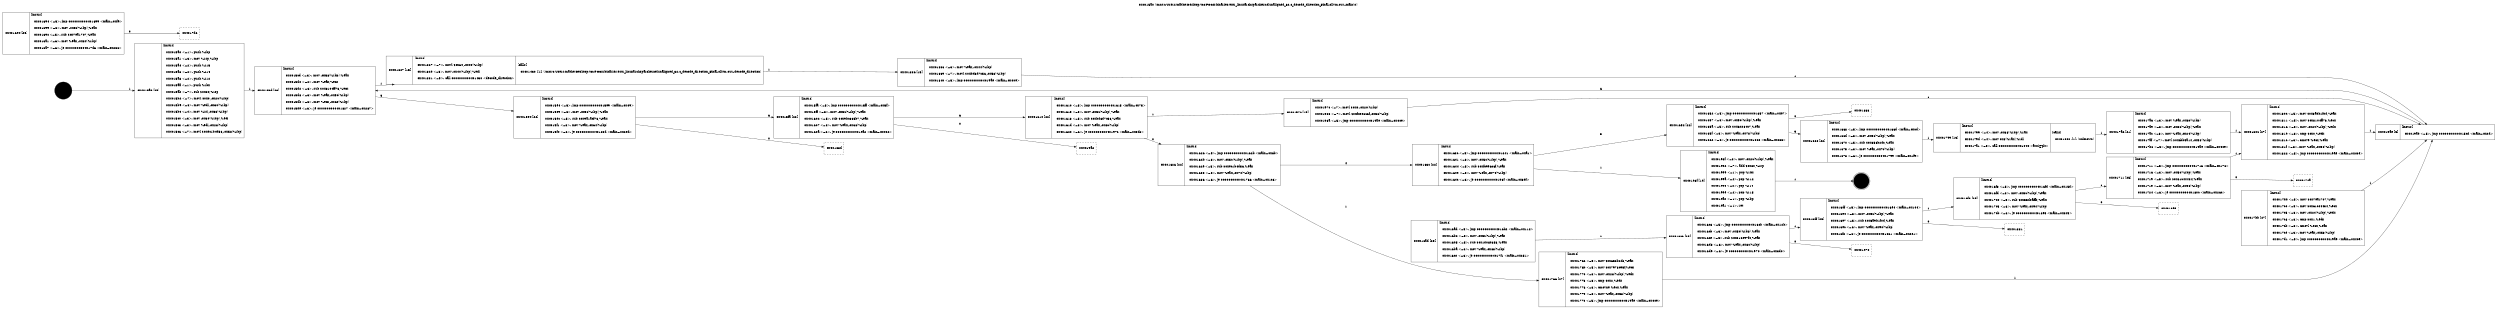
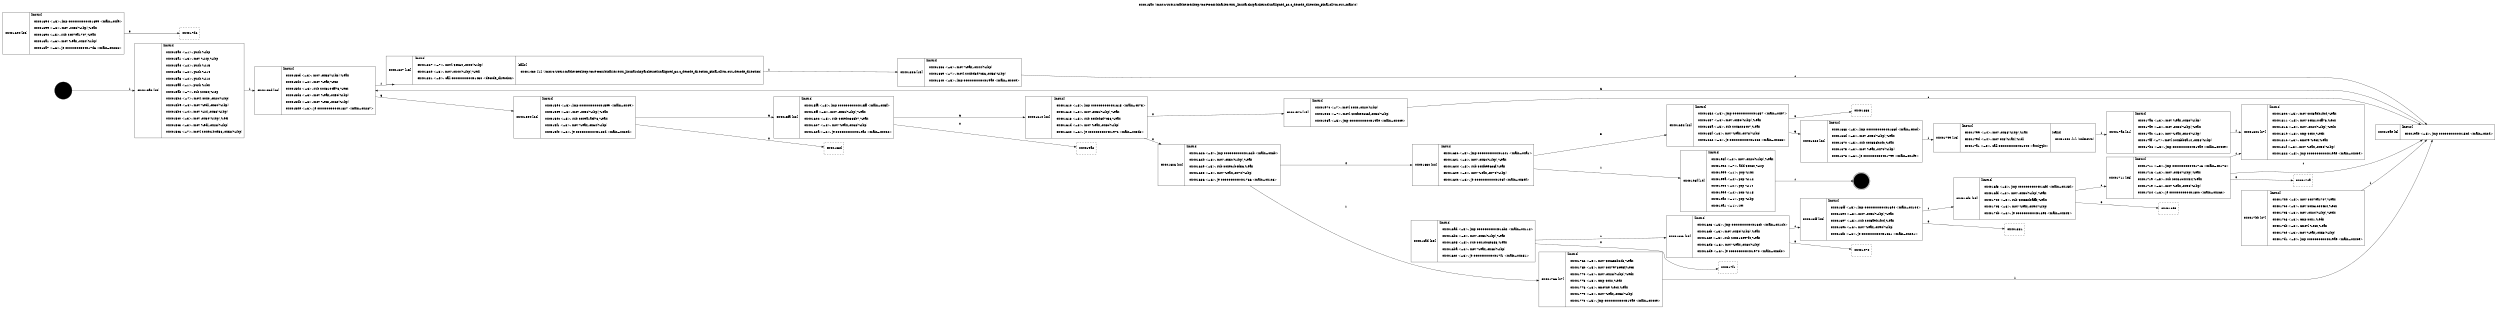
  digraph {
    label="0x4015a0 (/mnt/c/Users/mathe/Desktop/tcc/POCII/binaries/extr_linuxarchsparckernelunaligned_32.c_decode_direction_Final-ollvm.out::main(0))"
    labelloc=t
    rankdir=LR
    node [shape=record]
    Entry [fillcolor=black height=0.3 shape=circle style=filled width=0.3]
    n2 [label="{\n     0x4015a0 [45]\l\n     | [instrs]\l\n     &nbsp;&nbsp;0x4015a0 \<+1\>: push %rbp\l\n     &nbsp;&nbsp;0x4015a1 \<+3\>: mov %rsp,%rbp\l\n     &nbsp;&nbsp;0x4015a4 \<+2\>: push %r15\l\n     &nbsp;&nbsp;0x4015a6 \<+2\>: push %r14\l\n     &nbsp;&nbsp;0x4015a8 \<+2\>: push %r12\l\n     &nbsp;&nbsp;0x4015aa \<+1\>: push %rbx\l\n     &nbsp;&nbsp;0x4015ab \<+7\>: sub $0x80,%rsp\l\n     &nbsp;&nbsp;0x4015b2 \<+7\>: movl $0x0,-0x2c(%rbp)\l\n     &nbsp;&nbsp;0x4015b9 \<+3\>: mov %edi,-0x30(%rbp)\l\n     &nbsp;&nbsp;0x4015bc \<+4\>: mov %rsi,-0x38(%rbp)\l\n     &nbsp;&nbsp;0x4015c0 \<+3\>: mov -0x30(%rbp),%edi\l\n     &nbsp;&nbsp;0x4015c3 \<+3\>: mov %edi,-0x28(%rbp)\l\n     &nbsp;&nbsp;0x4015c6 \<+7\>: movl $0xec1b4d56,-0x58(%rbp)\l\n  }"]
    n3 [label="{\n     0x4015cd [23]\l\n     | [instrs]\l\n     &nbsp;&nbsp;0x4015cd \<+3\>: mov -0x58(%rbp),%eax\l\n     &nbsp;&nbsp;0x4015d0 \<+2\>: mov %eax,%ecx\l\n     &nbsp;&nbsp;0x4015d2 \<+6\>: sub $0x8104ff76,%ecx\l\n     &nbsp;&nbsp;0x4015d8 \<+3\>: mov %eax,-0x5c(%rbp)\l\n     &nbsp;&nbsp;0x4015db \<+3\>: mov %ecx,-0x60(%rbp)\l\n     &nbsp;&nbsp;0x4015de \<+6\>: je 0000000000401827 \<main+0x287\>\l\n  }"]
    n4 [label="{\n     0x401827 [15]\l\n     | [instrs]\l\n     &nbsp;&nbsp;0x401827 \<+7\>: movl $0x64,-0x40(%rbp)\l\n     &nbsp;&nbsp;0x40182e \<+3\>: mov -0x40(%rbp),%edi\l\n     &nbsp;&nbsp;0x401831 \<+5\>: call 0000000000401430 \<decode_direction\>\l\n     | [calls]\l\n     &nbsp;&nbsp;0x401430 \{1\} (/mnt/c/Users/mathe/Desktop/tcc/POCII/binaries/extr_linuxarchsparckernelunaligned_32.c_decode_direction_Final-ollvm.out::decode_direction)\l\n  }"]
    n5 [label="{\n     0x4015e4 [22]\l\n     | [instrs]\l\n     &nbsp;&nbsp;0x4015e4 \<+5\>: jmp 00000000004015e9 \<main+0x49\>\l\n     &nbsp;&nbsp;0x4015e9 \<+3\>: mov -0x5c(%rbp),%eax\l\n     &nbsp;&nbsp;0x4015ec \<+5\>: sub $0x9a1acf76,%eax\l\n     &nbsp;&nbsp;0x4015f1 \<+3\>: mov %eax,-0x64(%rbp)\l\n     &nbsp;&nbsp;0x4015f4 \<+6\>: je 000000000040188d \<main+0x2ed\>\l\n  }"]
    n6 [label="{\n     0x401836 [15]\l\n     | [instrs]\l\n     &nbsp;&nbsp;0x401836 \<+3\>: mov %eax,-0x44(%rbp)\l\n     &nbsp;&nbsp;0x401839 \<+7\>: movl $0xbd6d7c56,-0x58(%rbp)\l\n     &nbsp;&nbsp;0x401840 \<+5\>: jmp 00000000004019ae \<main+0x40e\>\l\n  }"]
    n7 [label="{\n     0x40188d\l\n  }" style=dashed]
    n8 [label="{\n     0x4015fa [22]\l\n     | [instrs]\l\n     &nbsp;&nbsp;0x4015fa \<+5\>: jmp 00000000004015ff \<main+0x5f\>\l\n     &nbsp;&nbsp;0x4015ff \<+3\>: mov -0x5c(%rbp),%eax\l\n     &nbsp;&nbsp;0x401602 \<+5\>: sub $0x9bc865b7,%eax\l\n     &nbsp;&nbsp;0x401607 \<+3\>: mov %eax,-0x68(%rbp)\l\n     &nbsp;&nbsp;0x40160a \<+6\>: je 00000000004019a2 \<main+0x402\>\l\n  }"]
    n9 [label="{\n     0x4019ae [5]\l\n     | [instrs]\l\n     &nbsp;&nbsp;0x4019ae \<+5\>: jmp 00000000004015cd \<main+0x2d\>\l\n  }"]
    n10 [label="{\n     0x4019a2\l\n  }" style=dashed]
    n11 [label="{\n     0x401610 [22]\l\n     | [instrs]\l\n     &nbsp;&nbsp;0x401610 \<+5\>: jmp 0000000000401615 \<main+0x75\>\l\n     &nbsp;&nbsp;0x401615 \<+3\>: mov -0x5c(%rbp),%eax\l\n     &nbsp;&nbsp;0x401618 \<+5\>: sub $0xbd6d7c56,%eax\l\n     &nbsp;&nbsp;0x40161d \<+3\>: mov %eax,-0x6c(%rbp)\l\n     &nbsp;&nbsp;0x401620 \<+6\>: je 000000000040197c \<main+0x3dc\>\l\n  }"]
    Exit [fillcolor=black height=0.3 peripheries=2 shape=circle style=filled width=0.3]
    n13 [label="{\n     0x40197c [19]\l\n     | [instrs]\l\n     &nbsp;&nbsp;0x40197c \<+7\>: movl $0x0,-0x2c(%rbp)\l\n     &nbsp;&nbsp;0x401983 \<+7\>: movl $0xfc9e6c6f,-0x58(%rbp)\l\n     &nbsp;&nbsp;0x40198a \<+5\>: jmp 00000000004019ae \<main+0x40e\>\l\n  }"]
    n14 [label="{\n     0x401626 [22]\l\n     | [instrs]\l\n     &nbsp;&nbsp;0x401626 \<+5\>: jmp 000000000040162b \<main+0x8b\>\l\n     &nbsp;&nbsp;0x40162b \<+3\>: mov -0x5c(%rbp),%eax\l\n     &nbsp;&nbsp;0x40162e \<+5\>: sub $0xec1b4d56,%eax\l\n     &nbsp;&nbsp;0x401633 \<+3\>: mov %eax,-0x70(%rbp)\l\n     &nbsp;&nbsp;0x401636 \<+6\>: je 0000000000401766 \<main+0x1c6\>\l\n  }"]
    n15 [label="{\n     0x401766 [27]\l\n     | [instrs]\l\n     &nbsp;&nbsp;0x401766 \<+5\>: mov $0x658b2dc,%eax\l\n     &nbsp;&nbsp;0x40176b \<+5\>: mov $0x7978c95f,%ecx\l\n     &nbsp;&nbsp;0x401770 \<+3\>: mov -0x28(%rbp),%edx\l\n     &nbsp;&nbsp;0x401773 \<+3\>: cmp $0x2,%edx\l\n     &nbsp;&nbsp;0x401776 \<+3\>: cmovne %ecx,%eax\l\n     &nbsp;&nbsp;0x401779 \<+3\>: mov %eax,-0x58(%rbp)\l\n     &nbsp;&nbsp;0x40177c \<+5\>: jmp 00000000004019ae \<main+0x40e\>\l\n  }"]
    n16 [label="{\n     0x40163c [22]\l\n     | [instrs]\l\n     &nbsp;&nbsp;0x40163c \<+5\>: jmp 0000000000401641 \<main+0xa1\>\l\n     &nbsp;&nbsp;0x401641 \<+3\>: mov -0x5c(%rbp),%eax\l\n     &nbsp;&nbsp;0x401644 \<+5\>: sub $0xfc9e6c6f,%eax\l\n     &nbsp;&nbsp;0x401649 \<+3\>: mov %eax,-0x74(%rbp)\l\n     &nbsp;&nbsp;0x40164c \<+6\>: je 000000000040198f \<main+0x3ef\>\l\n  }"]
    n17 [label="{\n     0x40172a\l\n  }" style=dashed]
    n18 [label="{\n     0x40198f [19]\l\n     | [instrs]\l\n     &nbsp;&nbsp;0x40198f \<+3\>: mov -0x2c(%rbp),%eax\l\n     &nbsp;&nbsp;0x401992 \<+7\>: add $0x80,%rsp\l\n     &nbsp;&nbsp;0x401999 \<+1\>: pop %rbx\l\n     &nbsp;&nbsp;0x40199a \<+2\>: pop %r12\l\n     &nbsp;&nbsp;0x40199c \<+2\>: pop %r14\l\n     &nbsp;&nbsp;0x40199e \<+2\>: pop %r15\l\n     &nbsp;&nbsp;0x4019a0 \<+1\>: pop %rbp\l\n     &nbsp;&nbsp;0x4019a1 \<+1\>: ret\l\n  }"]
    n19 [label="{\n     0x401652 [22]\l\n     | [instrs]\l\n     &nbsp;&nbsp;0x401652 \<+5\>: jmp 0000000000401657 \<main+0xb7\>\l\n     &nbsp;&nbsp;0x401657 \<+3\>: mov -0x5c(%rbp),%eax\l\n     &nbsp;&nbsp;0x40165a \<+5\>: sub $0x64284c7,%eax\l\n     &nbsp;&nbsp;0x40165f \<+3\>: mov %eax,-0x78(%rbp)\l\n     &nbsp;&nbsp;0x401662 \<+6\>: je 0000000000401863 \<main+0x2c3\>\l\n  }"]
    n20 [label="{\n     0x40180c [27]\l\n     | [instrs]\l\n     &nbsp;&nbsp;0x40180c \<+5\>: mov $0x3a9b1f0d,%eax\l\n     &nbsp;&nbsp;0x401811 \<+5\>: mov $0x8104ff76,%ecx\l\n     &nbsp;&nbsp;0x401816 \<+3\>: mov -0x24(%rbp),%edx\l\n     &nbsp;&nbsp;0x401819 \<+3\>: cmp $0x0,%edx\l\n     &nbsp;&nbsp;0x40181c \<+3\>: cmove %ecx,%eax\l\n     &nbsp;&nbsp;0x40181f \<+3\>: mov %eax,-0x58(%rbp)\l\n     &nbsp;&nbsp;0x401822 \<+5\>: jmp 00000000004019ae \<main+0x40e\>\l\n  }"]
    n21 [label="{\n     0x401863\l\n  }" style=dashed]
    n22 [label="{\n     0x401668 [22]\l\n     | [instrs]\l\n     &nbsp;&nbsp;0x401668 \<+5\>: jmp 000000000040166d \<main+0xcd\>\l\n     &nbsp;&nbsp;0x40166d \<+3\>: mov -0x5c(%rbp),%eax\l\n     &nbsp;&nbsp;0x401670 \<+5\>: sub $0x658b2dc,%eax\l\n     &nbsp;&nbsp;0x401675 \<+3\>: mov %eax,-0x7c(%rbp)\l\n     &nbsp;&nbsp;0x401678 \<+6\>: je 0000000000401799 \<main+0x1f9\>\l\n  }"]
    n23 [label="{\n     0x401711 [25]\l\n     | [instrs]\l\n     &nbsp;&nbsp;0x401711 \<+5\>: jmp 0000000000401716 \<main+0x176\>\l\n     &nbsp;&nbsp;0x401716 \<+3\>: mov -0x5c(%rbp),%eax\l\n     &nbsp;&nbsp;0x401719 \<+5\>: sub $0x61c44434,%eax\l\n     &nbsp;&nbsp;0x40171e \<+6\>: mov %eax,-0x98(%rbp)\l\n     &nbsp;&nbsp;0x401724 \<+6\>: je 000000000040180c \<main+0x26c\>\l\n  }"]
    n24 [label="{\n     0x401799 [13]\l\n     | [instrs]\l\n     &nbsp;&nbsp;0x401799 \<+4\>: mov -0x38(%rbp),%rax\l\n     &nbsp;&nbsp;0x40179d \<+4\>: mov 0x8(%rax),%rdi\l\n     &nbsp;&nbsp;0x4017a1 \<+5\>: call 0000000000401040 \<atoi@plt\>\l\n     | [calls]\l\n     &nbsp;&nbsp;0x401040 \{1\} (unknown)\l\n  }"]
    n25 [label="{\n     0x4018e5\l\n  }" style=dashed]
    n26 [label="{\n     0x4017a6 [21]\l\n     | [instrs]\l\n     &nbsp;&nbsp;0x4017a6 \<+3\>: mov %eax,-0x3c(%rbp)\l\n     &nbsp;&nbsp;0x4017a9 \<+3\>: mov -0x3c(%rbp),%eax\l\n     &nbsp;&nbsp;0x4017ac \<+3\>: mov %eax,-0x24(%rbp)\l\n     &nbsp;&nbsp;0x4017af \<+7\>: movl $0x6bb5a14,-0x58(%rbp)\l\n     &nbsp;&nbsp;0x4017b6 \<+5\>: jmp 00000000004019ae \<main+0x40e\>\l\n  }"]
    n27 [label="{\n     0x4016f8 [25]\l\n     | [instrs]\l\n     &nbsp;&nbsp;0x4016f8 \<+5\>: jmp 00000000004016fd \<main+0x15d\>\l\n     &nbsp;&nbsp;0x4016fd \<+3\>: mov -0x5c(%rbp),%eax\l\n     &nbsp;&nbsp;0x401700 \<+5\>: sub $0x55d0affb,%eax\l\n     &nbsp;&nbsp;0x401705 \<+6\>: mov %eax,-0x94(%rbp)\l\n     &nbsp;&nbsp;0x40170b \<+6\>: je 00000000004018e5 \<main+0x345\>\l\n  }"]
    n28 [label="{\n     0x4017bb [27]\l\n     | [instrs]\l\n     &nbsp;&nbsp;0x4017bb \<+5\>: mov $0x7ea1707,%eax\l\n     &nbsp;&nbsp;0x4017c0 \<+5\>: mov $0x61c44434,%ecx\l\n     &nbsp;&nbsp;0x4017c5 \<+3\>: mov -0x24(%rbp),%edx\l\n     &nbsp;&nbsp;0x4017c8 \<+3\>: cmp $0x1,%edx\l\n     &nbsp;&nbsp;0x4017cb \<+3\>: cmovl %ecx,%eax\l\n     &nbsp;&nbsp;0x4017ce \<+3\>: mov %eax,-0x58(%rbp)\l\n     &nbsp;&nbsp;0x4017d1 \<+5\>: jmp 00000000004019ae \<main+0x40e\>\l\n  }"]
    n29 [label="{\n     0x401694 [25]\l\n     | [instrs]\l\n     &nbsp;&nbsp;0x401694 \<+5\>: jmp 0000000000401699 \<main+0xf9\>\l\n     &nbsp;&nbsp;0x401699 \<+3\>: mov -0x5c(%rbp),%eax\l\n     &nbsp;&nbsp;0x40169c \<+5\>: sub $0x7ea1707,%eax\l\n     &nbsp;&nbsp;0x4016a1 \<+6\>: mov %eax,-0x84(%rbp)\l\n     &nbsp;&nbsp;0x4016a7 \<+6\>: je 00000000004017d6 \<main+0x236\>\l\n  }"]
    n30 [label="{\n     0x4017d6\l\n  }" style=dashed]
    n31 [label="{\n     0x401881\l\n  }" style=dashed]
    n32 [label="{\n     0x4016ad [25]\l\n     | [instrs]\l\n     &nbsp;&nbsp;0x4016ad \<+5\>: jmp 00000000004016b2 \<main+0x112\>\l\n     &nbsp;&nbsp;0x4016b2 \<+3\>: mov -0x5c(%rbp),%eax\l\n     &nbsp;&nbsp;0x4016b5 \<+5\>: sub $0x1d08b858,%eax\l\n     &nbsp;&nbsp;0x4016ba \<+6\>: mov %eax,-0x88(%rbp)\l\n     &nbsp;&nbsp;0x4016c0 \<+6\>: je 00000000004017f1 \<main+0x251\>\l\n  }"]
+   n33 [label="{\n     0x4017f1\l\n  }" style=dashed]
    n34 [label="{\n     0x4016c6 [25]\l\n     | [instrs]\l\n     &nbsp;&nbsp;0x4016c6 \<+5\>: jmp 00000000004016cb \<main+0x12b\>\l\n     &nbsp;&nbsp;0x4016cb \<+3\>: mov -0x5c(%rbp),%eax\l\n     &nbsp;&nbsp;0x4016ce \<+5\>: sub $0x316e97f0,%eax\l\n     &nbsp;&nbsp;0x4016d3 \<+6\>: mov %eax,-0x8c(%rbp)\l\n     &nbsp;&nbsp;0x4016d9 \<+6\>: je 0000000000401970 \<main+0x3d0\>\l\n  }"]
    n35 [label="{\n     0x4016df [25]\l\n     | [instrs]\l\n     &nbsp;&nbsp;0x4016df \<+5\>: jmp 00000000004016e4 \<main+0x144\>\l\n     &nbsp;&nbsp;0x4016e4 \<+3\>: mov -0x5c(%rbp),%eax\l\n     &nbsp;&nbsp;0x4016e7 \<+5\>: sub $0x3a9b1f0d,%eax\l\n     &nbsp;&nbsp;0x4016ec \<+6\>: mov %eax,-0x90(%rbp)\l\n     &nbsp;&nbsp;0x4016f2 \<+6\>: je 0000000000401881 \<main+0x2e1\>\l\n  }"]
    n36 [label="{\n     0x401970\l\n  }" style=dashed]
    Entry -> n2 [label=" 1"]
    n2 -> n3 [label=" 1"]
    n3 -> n4 [label=" 1"]
    n3 -> n5 [label=" 6"]
    n4 -> n6 [label=" 1"]
    n5 -> n7 [label=" 0"]
    n5 -> n8 [label=" 6"]
    n6 -> n9 [label=" 1"]
    n8 -> n10 [label=" 0"]
    n8 -> n11 [label=" 6"]
    n9 -> n3 [label=" 6"]
-   n11 -> n13 [label=" 1"]
+   n11 -> n13 [label=" 0"]
    n11 -> n14 [label=" 0"]
    n13 -> n9 [label=" 1"]
    n14 -> n15 [label=" 1"]
    n14 -> n16 [label=" 4"]
    n15 -> n9 [label=" 1"]
    n16 -> n18 [label=" 1"]
    n16 -> n19 [label=" 3"]
    n18 -> Exit [label=" 1"]
    n19 -> n21 [label=" 0"]
    n19 -> n22 [label=" 3"]
-   n20 -> n9 [label=" 1"]
+   n23 -> n9 [label=" 1"]
    n22 -> n24 [label=" 1"]
    n23 -> n17 [label=" 0"]
    n23 -> n20 [label=" 1"]
    n24 -> n26 [label=" 1"]
    n26 -> n20 [label=" 1"]
    n27 -> n23 [label=" 1"]
    n27 -> n25 [label=" 0"]
    n28 -> n9 [label=" 1"]
    n29 -> n30 [label=" 0"]
+   n32 -> n33 [label=" 0"]
    n32 -> n34 [label=" 1"]
    n34 -> n35 [label=" 1"]
    n34 -> n36 [label=" 0"]
    n35 -> n27 [label=" 1"]
    n35 -> n31 [label=" 0"]
  }
